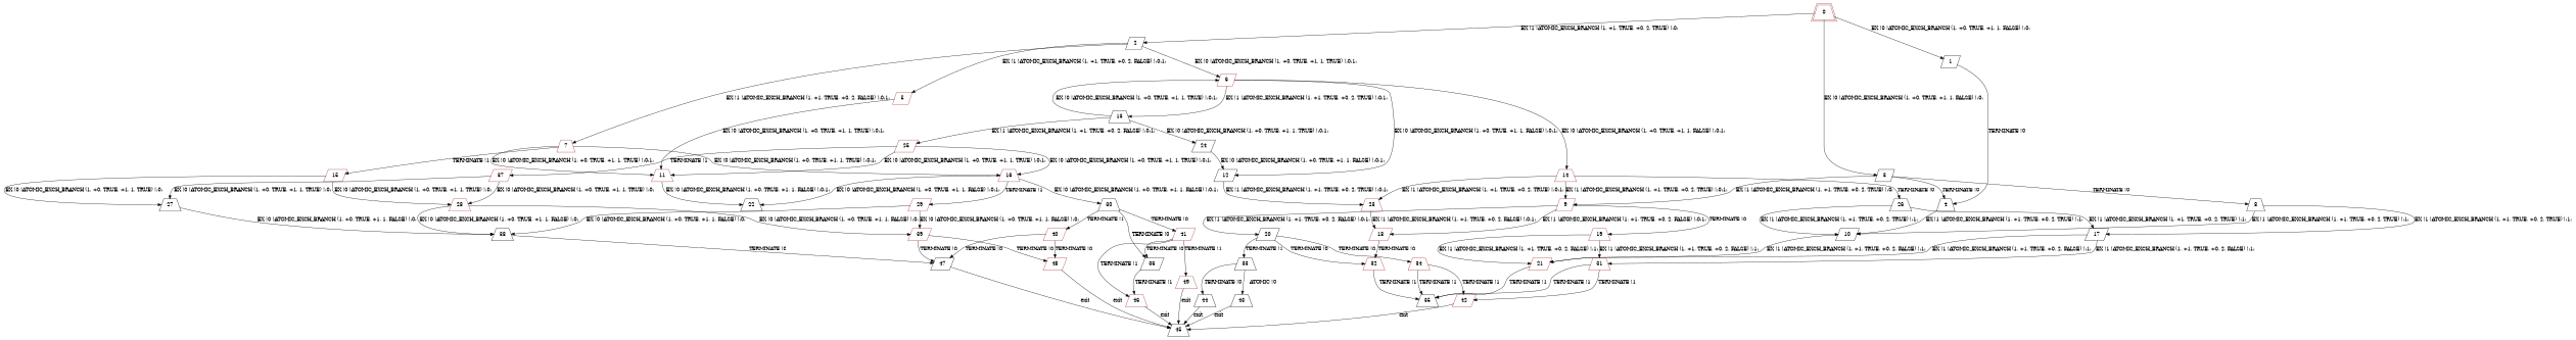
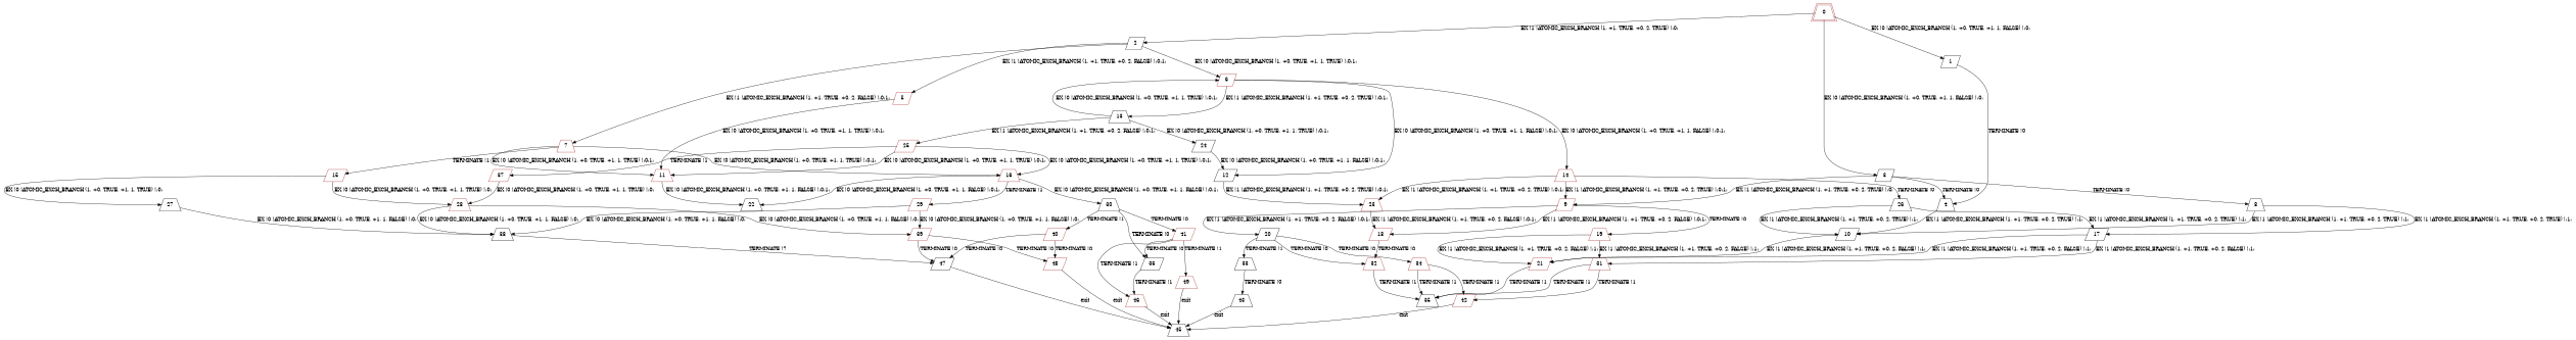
  digraph {
    node [color=brown shape=trapezium]
    0 [peripheries=2]
    1 [color=black shape=parallelogram]
    2 [color=black shape=parallelogram]
    3 [color=black shape=parallelogram]
    4 [color=black]
    5 [shape=parallelogram]
    6 [shape=parallelogram]
    7
    8 [color=black]
    9 [shape=parallelogram]
    10 [color=black shape=parallelogram]
    11
    12 [color=black shape=parallelogram]
    13 [color=black]
    14
    15 [shape=parallelogram]
    16
    17 [color=black shape=parallelogram]
    18 [shape=parallelogram]
    19
    20 [color=black shape=parallelogram]
    21 [shape=parallelogram]
    22 [color=black]
    23
    24 [color=black shape=parallelogram]
    25 [shape=parallelogram]
    26 [color=black]
    27 [color=black]
    28
    29 [shape=parallelogram]
    30 [color=black]
    31
    32
    33 [color=black]
    34
    35 [color=black]
    37 [shape=parallelogram]
    38 [color=black]
    39 [shape=parallelogram]
    36 [color=black shape=parallelogram]
    40 [shape=parallelogram]
    41 [shape=parallelogram]
    42 [shape=parallelogram]
    43 [color=black]
-   44 [color=black]
    46
    47 [color=black shape=parallelogram]
    48 [shape=parallelogram]
    49
    45 [color=black]
    0 -> 1 [label="EX !0 !ATOMIC_EXCH_BRANCH (1, +0, TRUE, +1, 1, FALSE) !:0:"]
    0 -> 2 [label="EX !1 !ATOMIC_EXCH_BRANCH (1, +1, TRUE, +0, 2, TRUE) !:0:"]
    0 -> 3 [label="EX !0 !ATOMIC_EXCH_BRANCH (1, +0, TRUE, +1, 1, FALSE) !:0:"]
    1 -> 4 [label="TERMINATE !0"]
    2 -> 5 [label="EX !1 !ATOMIC_EXCH_BRANCH (1, +1, TRUE, +0, 2, FALSE) !:0:1:"]
    2 -> 6 [label="EX !0 !ATOMIC_EXCH_BRANCH (1, +0, TRUE, +1, 1, TRUE) !:0:1:"]
    2 -> 7 [label="EX !1 !ATOMIC_EXCH_BRANCH (1, +1, TRUE, +0, 2, FALSE) !:0:1:"]
    3 -> 4 [label="TERMINATE !0"]
    3 -> 8 [label="TERMINATE !0"]
    3 -> 9 [label="EX !1 !ATOMIC_EXCH_BRANCH (1, +1, TRUE, +0, 2, TRUE) !:0:"]
    4 -> 10 [label="EX !1 !ATOMIC_EXCH_BRANCH (1, +1, TRUE, +0, 2, TRUE) !:1:"]
    5 -> 11 [label="EX !0 !ATOMIC_EXCH_BRANCH (1, +0, TRUE, +1, 1, TRUE) !:0:1:"]
    6 -> 12 [label="EX !0 !ATOMIC_EXCH_BRANCH (1, +0, TRUE, +1, 1, FALSE) !:0:1:"]
    6 -> 13 [label="EX !1 !ATOMIC_EXCH_BRANCH (1, +1, TRUE, +0, 2, TRUE) !:0:1:"]
    6 -> 14 [label="EX !0 !ATOMIC_EXCH_BRANCH (1, +0, TRUE, +1, 1, FALSE) !:0:1:"]
    7 -> 11 [label="EX !0 !ATOMIC_EXCH_BRANCH (1, +0, TRUE, +1, 1, TRUE) !:0:1:"]
    7 -> 15 [label="TERMINATE !1"]
    7 -> 16 [label="EX !0 !ATOMIC_EXCH_BRANCH (1, +0, TRUE, +1, 1, TRUE) !:0:1:"]
    8 -> 10 [label="EX !1 !ATOMIC_EXCH_BRANCH (1, +1, TRUE, +0, 2, TRUE) !:1:"]
    8 -> 17 [label="EX !1 !ATOMIC_EXCH_BRANCH (1, +1, TRUE, +0, 2, TRUE) !:1:"]
    9 -> 18 [label="EX !1 !ATOMIC_EXCH_BRANCH (1, +1, TRUE, +0, 2, FALSE) !:0:1:"]
    9 -> 19 [label="TERMINATE !0"]
    9 -> 20 [label="EX !1 !ATOMIC_EXCH_BRANCH (1, +1, TRUE, +0, 2, FALSE) !:0:1:"]
    10 -> 21 [label="EX !1 !ATOMIC_EXCH_BRANCH (1, +1, TRUE, +0, 2, FALSE) !:1:"]
    11 -> 22 [label="EX !0 !ATOMIC_EXCH_BRANCH (1, +0, TRUE, +1, 1, FALSE) !:0:1:"]
    12 -> 23 [label="EX !1 !ATOMIC_EXCH_BRANCH (1, +1, TRUE, +0, 2, TRUE) !:0:1:"]
    13 -> 6 [label="EX !0 !ATOMIC_EXCH_BRANCH (1, +0, TRUE, +1, 1, TRUE) !:0:1:"]
    13 -> 24 [label="EX !0 !ATOMIC_EXCH_BRANCH (1, +0, TRUE, +1, 1, TRUE) !:0:1:"]
    13 -> 25 [label="EX !1 !ATOMIC_EXCH_BRANCH (1, +1, TRUE, +0, 2, FALSE) !:0:1:"]
    14 -> 9 [label="EX !1 !ATOMIC_EXCH_BRANCH (1, +1, TRUE, +0, 2, TRUE) !:0:1:"]
    14 -> 23 [label="EX !1 !ATOMIC_EXCH_BRANCH (1, +1, TRUE, +0, 2, TRUE) !:0:1:"]
    14 -> 26 [label="TERMINATE !0"]
    15 -> 27 [label="EX !0 !ATOMIC_EXCH_BRANCH (1, +0, TRUE, +1, 1, TRUE) !:0:"]
    15 -> 28 [label="EX !0 !ATOMIC_EXCH_BRANCH (1, +0, TRUE, +1, 1, TRUE) !:0:"]
    16 -> 22 [label="EX !0 !ATOMIC_EXCH_BRANCH (1, +0, TRUE, +1, 1, FALSE) !:0:1:"]
    16 -> 29 [label="TERMINATE !1"]
    16 -> 30 [label="EX !0 !ATOMIC_EXCH_BRANCH (1, +0, TRUE, +1, 1, FALSE) !:0:1:"]
    17 -> 21 [label="EX !1 !ATOMIC_EXCH_BRANCH (1, +1, TRUE, +0, 2, FALSE) !:1:"]
    17 -> 31 [label="EX !1 !ATOMIC_EXCH_BRANCH (1, +1, TRUE, +0, 2, FALSE) !:1:"]
    18 -> 32 [label="TERMINATE !0"]
    19 -> 21 [label="EX !1 !ATOMIC_EXCH_BRANCH (1, +1, TRUE, +0, 2, FALSE) !:1:"]
    19 -> 31 [label="EX !1 !ATOMIC_EXCH_BRANCH (1, +1, TRUE, +0, 2, FALSE) !:1:"]
    20 -> 32 [label="TERMINATE !0"]
    20 -> 33 [label="TERMINATE !1"]
    20 -> 34 [label="TERMINATE !0"]
    21 -> 35 [label="TERMINATE !1"]
    23 -> 18 [label="EX !1 !ATOMIC_EXCH_BRANCH (1, +1, TRUE, +0, 2, FALSE) !:0:1:"]
    24 -> 12 [label="EX !0 !ATOMIC_EXCH_BRANCH (1, +0, TRUE, +1, 1, FALSE) !:0:1:"]
    25 -> 11 [label="EX !0 !ATOMIC_EXCH_BRANCH (1, +0, TRUE, +1, 1, TRUE) !:0:1:"]
    25 -> 16 [label="EX !0 !ATOMIC_EXCH_BRANCH (1, +0, TRUE, +1, 1, TRUE) !:0:1:"]
    25 -> 37 [label="TERMINATE !1"]
    26 -> 10 [label="EX !1 !ATOMIC_EXCH_BRANCH (1, +1, TRUE, +0, 2, TRUE) !:1:"]
    26 -> 17 [label="EX !1 !ATOMIC_EXCH_BRANCH (1, +1, TRUE, +0, 2, TRUE) !:1:"]
    27 -> 38 [label="EX !0 !ATOMIC_EXCH_BRANCH (1, +0, TRUE, +1, 1, FALSE) !:0:"]
    28 -> 38 [label="EX !0 !ATOMIC_EXCH_BRANCH (1, +0, TRUE, +1, 1, FALSE) !:0:"]
    28 -> 39 [label="EX !0 !ATOMIC_EXCH_BRANCH (1, +0, TRUE, +1, 1, FALSE) !:0:"]
    29 -> 38 [label="EX !0 !ATOMIC_EXCH_BRANCH (1, +0, TRUE, +1, 1, FALSE) !:0:"]
    29 -> 39 [label="EX !0 !ATOMIC_EXCH_BRANCH (1, +0, TRUE, +1, 1, FALSE) !:0:"]
    30 -> 36 [label="TERMINATE !0"]
    30 -> 40 [label="TERMINATE !1"]
    30 -> 41 [label="TERMINATE !0"]
    31 -> 35 [label="TERMINATE !1"]
    31 -> 42 [label="TERMINATE !1"]
    32 -> 35 [label="TERMINATE !1"]
-   33 -> 43 [label="ATOMIC !0"]
-   33 -> 44 [label="TERMINATE !0"]
+   33 -> 43 [label="TERMINATE !0"]
    34 -> 35 [label="TERMINATE !1"]
    34 -> 42 [label="TERMINATE !1"]
-   37 -> 27 [label="EX !0 !ATOMIC_EXCH_BRANCH (1, +0, TRUE, +1, 1, TRUE) !:0:"]
    37 -> 28 [label="EX !0 !ATOMIC_EXCH_BRANCH (1, +0, TRUE, +1, 1, TRUE) !:0:"]
-   38 -> 47 [label="TERMINATE !0"]
+   38 -> 47 [label="TERMINATE !7"]
    39 -> 47 [label="TERMINATE !0"]
    39 -> 48 [label="TERMINATE !0"]
    36 -> 46 [label="TERMINATE !1"]
    40 -> 47 [label="TERMINATE !0"]
    40 -> 48 [label="TERMINATE !0"]
    41 -> 36 [label="TERMINATE !0"]
    41 -> 46 [label="TERMINATE !1"]
    41 -> 49 [label="TERMINATE !1"]
    42 -> 45 [label=exit]
    43 -> 45 [label=exit]
-   44 -> 45 [label=exit]
    46 -> 45 [label=exit]
    47 -> 45 [label=exit]
    48 -> 45 [label=exit]
    49 -> 45 [label=exit]
  }
